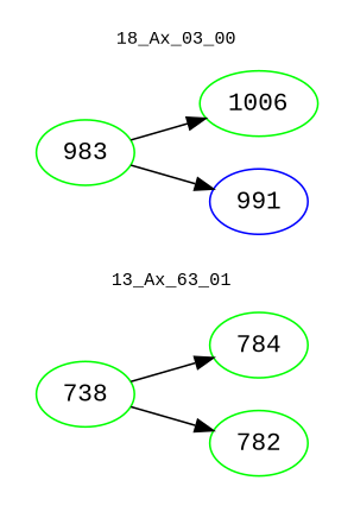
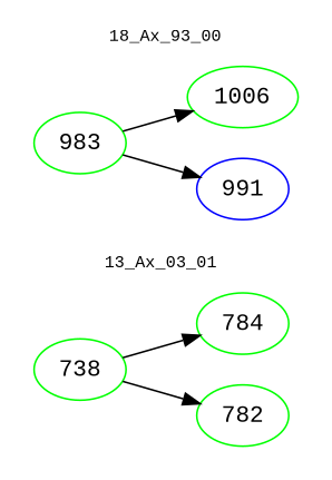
  digraph {
    fontname="Liberation Mono"
    rankdir=LR
    node [color=green fontname="Liberation Mono"]
    edge [color=black fontname="Liberation Mono"]
    n1 [label=738]
    n2 [label=782]
    n3 [label=784]
    n4 [label=983]
    n5 [color=blue label=991]
    n6 [label=1006]
    subgraph cluster_1 {
      color=white
      fontsize=10
-     label="13_Ax_63_01"
+     label="13_Ax_03_01"
      n1
      n2
      n3
    }
    subgraph cluster_2 {
      color=white
      fontsize=10
-     label="18_Ax_03_00"
+     label="18_Ax_93_00"
      n4
      n5
      n6
    }
    n1 -> n2
    n1 -> n3
    n4 -> n5
    n4 -> n6
  }
